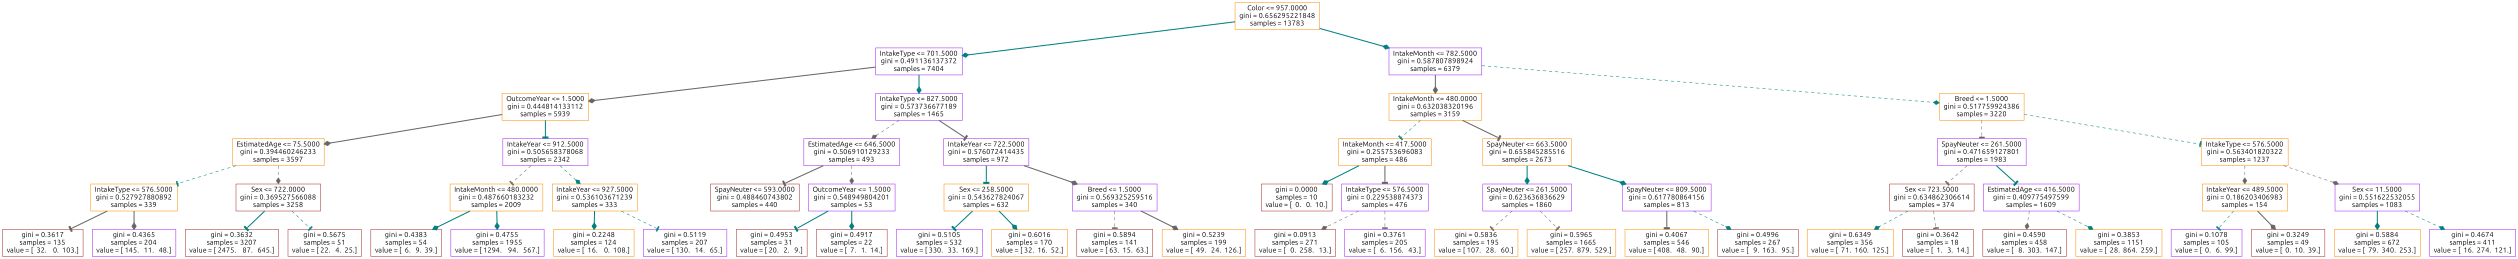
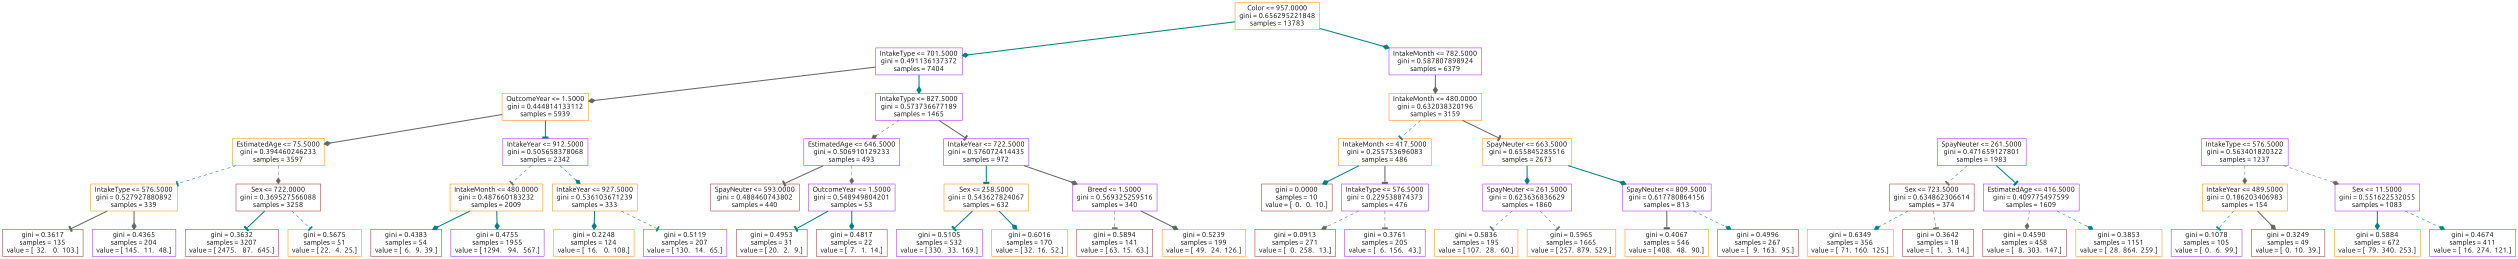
  digraph {
    fontname=Ubuntu
    node [color=darkorange fontname=Ubuntu shape=box]
    edge [arrowhead=diamond color=teal fontname=Ubuntu style=bold]
    n1 [label="Color <= 957.0000\ngini = 0.656295221848\nsamples = 13783"]
    n2 [color=purple label="IntakeType <= 701.5000\ngini = 0.491136137372\nsamples = 7404"]
    n3 [color=purple label="IntakeMonth <= 782.5000\ngini = 0.587807898924\nsamples = 6379"]
    n4 [label="OutcomeYear <= 1.5000\ngini = 0.444814133112\nsamples = 5939"]
    n5 [color=purple label="IntakeType <= 827.5000\ngini = 0.573736677189\nsamples = 1465"]
    n6 [label="IntakeMonth <= 480.0000\ngini = 0.632038320196\nsamples = 3159"]
-   n7 [label="Breed <= 1.5000\ngini = 0.517759924386\nsamples = 3220"]
    n8 [label="EstimatedAge <= 75.5000\ngini = 0.394460246233\nsamples = 3597"]
    n9 [color=purple label="IntakeYear <= 912.5000\ngini = 0.505658378068\nsamples = 2342"]
    n10 [color=purple label="EstimatedAge <= 646.5000\ngini = 0.506910129233\nsamples = 493"]
    n11 [color=purple label="IntakeYear <= 722.5000\ngini = 0.576072414435\nsamples = 972"]
    n12 [label="IntakeType <= 576.5000\ngini = 0.527927880892\nsamples = 339"]
    n13 [color=brown label="Sex <= 722.0000\ngini = 0.369527566088\nsamples = 3258"]
    n14 [label="IntakeMonth <= 480.0000\ngini = 0.487660183232\nsamples = 2009"]
    n15 [label="IntakeYear <= 927.5000\ngini = 0.536103671239\nsamples = 333"]
    n16 [color=brown label="gini = 0.3617\nsamples = 135\nvalue = [  32.    0.  103.]"]
    n17 [color=purple label="gini = 0.4365\nsamples = 204\nvalue = [ 145.   11.   48.]"]
    n18 [color=brown label="gini = 0.3632\nsamples = 3207\nvalue = [ 2475.    87.   645.]"]
-   n19 [color=brown label="gini = 0.5675\nsamples = 51\nvalue = [ 22.   4.  25.]"]
+   n19 [label="gini = 0.5675\nsamples = 51\nvalue = [ 22.   4.  25.]"]
    n20 [color=brown label="gini = 0.4383\nsamples = 54\nvalue = [  6.   9.  39.]"]
    n21 [color=purple label="gini = 0.4755\nsamples = 1955\nvalue = [ 1294.    94.   567.]"]
    n22 [label="gini = 0.2248\nsamples = 124\nvalue = [  16.    0.  108.]"]
    n23 [color=purple label="gini = 0.5119\nsamples = 207\nvalue = [ 130.   14.   65.]"]
    n24 [color=brown label="SpayNeuter <= 593.0000\ngini = 0.488460743802\nsamples = 440"]
    n25 [color=purple label="OutcomeYear <= 1.5000\ngini = 0.548949804201\nsamples = 53"]
    n26 [label="Sex <= 258.5000\ngini = 0.543627824067\nsamples = 632"]
    n27 [color=purple label="Breed <= 1.5000\ngini = 0.569325259516\nsamples = 340"]
    n28 [color=brown label="gini = 0.4953\nsamples = 31\nvalue = [ 20.   2.   9.]"]
-   n29 [color=brown label="gini = 0.4917\nsamples = 22\nvalue = [  7.   1.  14.]"]
+   n29 [color=brown label="gini = 0.4817\nsamples = 22\nvalue = [  7.   1.  14.]"]
    n30 [color=purple label="gini = 0.5105\nsamples = 532\nvalue = [ 330.   33.  169.]"]
    n31 [label="gini = 0.6016\nsamples = 170\nvalue = [ 32.  16.  52.]"]
    n32 [color=brown label="gini = 0.5894\nsamples = 141\nvalue = [ 63.  15.  63.]"]
    n33 [label="gini = 0.5239\nsamples = 199\nvalue = [  49.   24.  126.]"]
    n34 [label="IntakeMonth <= 417.5000\ngini = 0.255753696083\nsamples = 486"]
    n35 [label="SpayNeuter <= 663.5000\ngini = 0.655845285516\nsamples = 2673"]
    n36 [color=purple label="SpayNeuter <= 261.5000\ngini = 0.471659127801\nsamples = 1983"]
-   n37 [label="IntakeType <= 576.5000\ngini = 0.563401820322\nsamples = 1237"]
+   n37 [color=purple label="IntakeType <= 576.5000\ngini = 0.563401820322\nsamples = 1237"]
    n38 [color=brown label="gini = 0.0000\nsamples = 10\nvalue = [  0.   0.  10.]"]
    n39 [color=purple label="IntakeType <= 576.5000\ngini = 0.229538874373\nsamples = 476"]
    n40 [color=purple label="SpayNeuter <= 261.5000\ngini = 0.623636836629\nsamples = 1860"]
    n41 [color=purple label="SpayNeuter <= 809.5000\ngini = 0.617780864156\nsamples = 813"]
    n42 [color=brown label="gini = 0.0913\nsamples = 271\nvalue = [   0.  258.   13.]"]
    n43 [color=purple label="gini = 0.3761\nsamples = 205\nvalue = [   6.  156.   43.]"]
    n44 [label="gini = 0.5836\nsamples = 195\nvalue = [ 107.   28.   60.]"]
    n45 [label="gini = 0.5965\nsamples = 1665\nvalue = [ 257.  879.  529.]"]
    n46 [label="gini = 0.4067\nsamples = 546\nvalue = [ 408.   48.   90.]"]
    n47 [color=brown label="gini = 0.4996\nsamples = 267\nvalue = [   9.  163.   95.]"]
    n48 [color=brown label="Sex <= 723.5000\ngini = 0.634862306614\nsamples = 374"]
    n49 [color=purple label="EstimatedAge <= 416.5000\ngini = 0.409775497599\nsamples = 1609"]
    n50 [label="IntakeYear <= 489.5000\ngini = 0.186203406983\nsamples = 154"]
    n51 [color=purple label="Sex <= 11.5000\ngini = 0.551622532055\nsamples = 1083"]
    n52 [label="gini = 0.6349\nsamples = 356\nvalue = [  71.  160.  125.]"]
    n53 [color=brown label="gini = 0.3642\nsamples = 18\nvalue = [  1.   3.  14.]"]
    n54 [color=brown label="gini = 0.4590\nsamples = 458\nvalue = [   8.  303.  147.]"]
    n55 [label="gini = 0.3853\nsamples = 1151\nvalue = [  28.  864.  259.]"]
    n56 [color=purple label="gini = 0.1078\nsamples = 105\nvalue = [  0.   6.  99.]"]
    n57 [color=brown label="gini = 0.3249\nsamples = 49\nvalue = [  0.  10.  39.]"]
    n58 [label="gini = 0.5884\nsamples = 672\nvalue = [  79.  340.  253.]"]
    n59 [color=purple label="gini = 0.4674\nsamples = 411\nvalue = [  16.  274.  121.]"]
    n1 -> n2
    n1 -> n3
    n2 -> n4 [color=gray40]
    n2 -> n5
    n3 -> n6 [color=gray40]
-   n3 -> n7 [style=dashed]
    n4 -> n8 [color=gray40]
    n4 -> n9 [arrowhead=tee]
    n5 -> n10 [color=gray40 style=dashed]
    n5 -> n11 [arrowhead=tee color=gray40]
    n6 -> n34 [arrowhead=tee style=dashed]
    n6 -> n35 [arrowhead=tee color=gray40]
-   n7 -> n36 [arrowhead=tee color=gray40 style=dashed]
-   n7 -> n37 [arrowhead=tee style=dashed]
    n8 -> n12 [arrowhead=tee style=dashed]
    n8 -> n13 [color=gray40 style=dashed]
    n9 -> n14 [arrowhead=tee color=gray40 style=dashed]
    n9 -> n15 [style=dashed]
    n10 -> n24 [arrowhead=tee color=gray40]
    n10 -> n25 [color=gray40 style=dashed]
    n11 -> n26 [arrowhead=tee]
    n11 -> n27 [color=gray40]
    n12 -> n16 [arrowhead=tee color=gray40]
    n12 -> n17 [color=gray40]
    n13 -> n18 [arrowhead=tee]
    n13 -> n19 [arrowhead=tee style=dashed]
    n14 -> n20
    n14 -> n21
    n15 -> n22
    n15 -> n23 [arrowhead=tee style=dashed]
    n25 -> n28 [arrowhead=tee]
    n25 -> n29
    n26 -> n30 [arrowhead=tee]
    n26 -> n31
    n27 -> n32 [arrowhead=tee color=gray40 style=dashed]
    n27 -> n33 [color=gray40]
    n34 -> n38
    n34 -> n39 [arrowhead=tee color=gray40]
    n35 -> n40
    n35 -> n41
    n36 -> n48 [arrowhead=tee color=gray40 style=dashed]
    n36 -> n49 [arrowhead=tee]
    n37 -> n50 [color=gray40 style=dashed]
    n37 -> n51 [color=gray40 style=dashed]
    n39 -> n42 [color=gray40 style=dashed]
    n39 -> n43 [arrowhead=tee color=gray40 style=dashed]
    n40 -> n44 [arrowhead=tee color=gray40 style=dashed]
    n40 -> n45 [arrowhead=tee color=gray40 style=dashed]
    n41 -> n46 [arrowhead=tee color=gray40]
    n41 -> n47 [style=dashed]
    n48 -> n52 [style=dashed]
    n48 -> n53 [arrowhead=tee color=gray40 style=dashed]
    n49 -> n54 [color=gray40 style=dashed]
    n49 -> n55 [style=dashed]
    n50 -> n56 [arrowhead=tee style=dashed]
    n50 -> n57 [color=gray40]
    n51 -> n58
    n51 -> n59 [style=dashed]
  }
